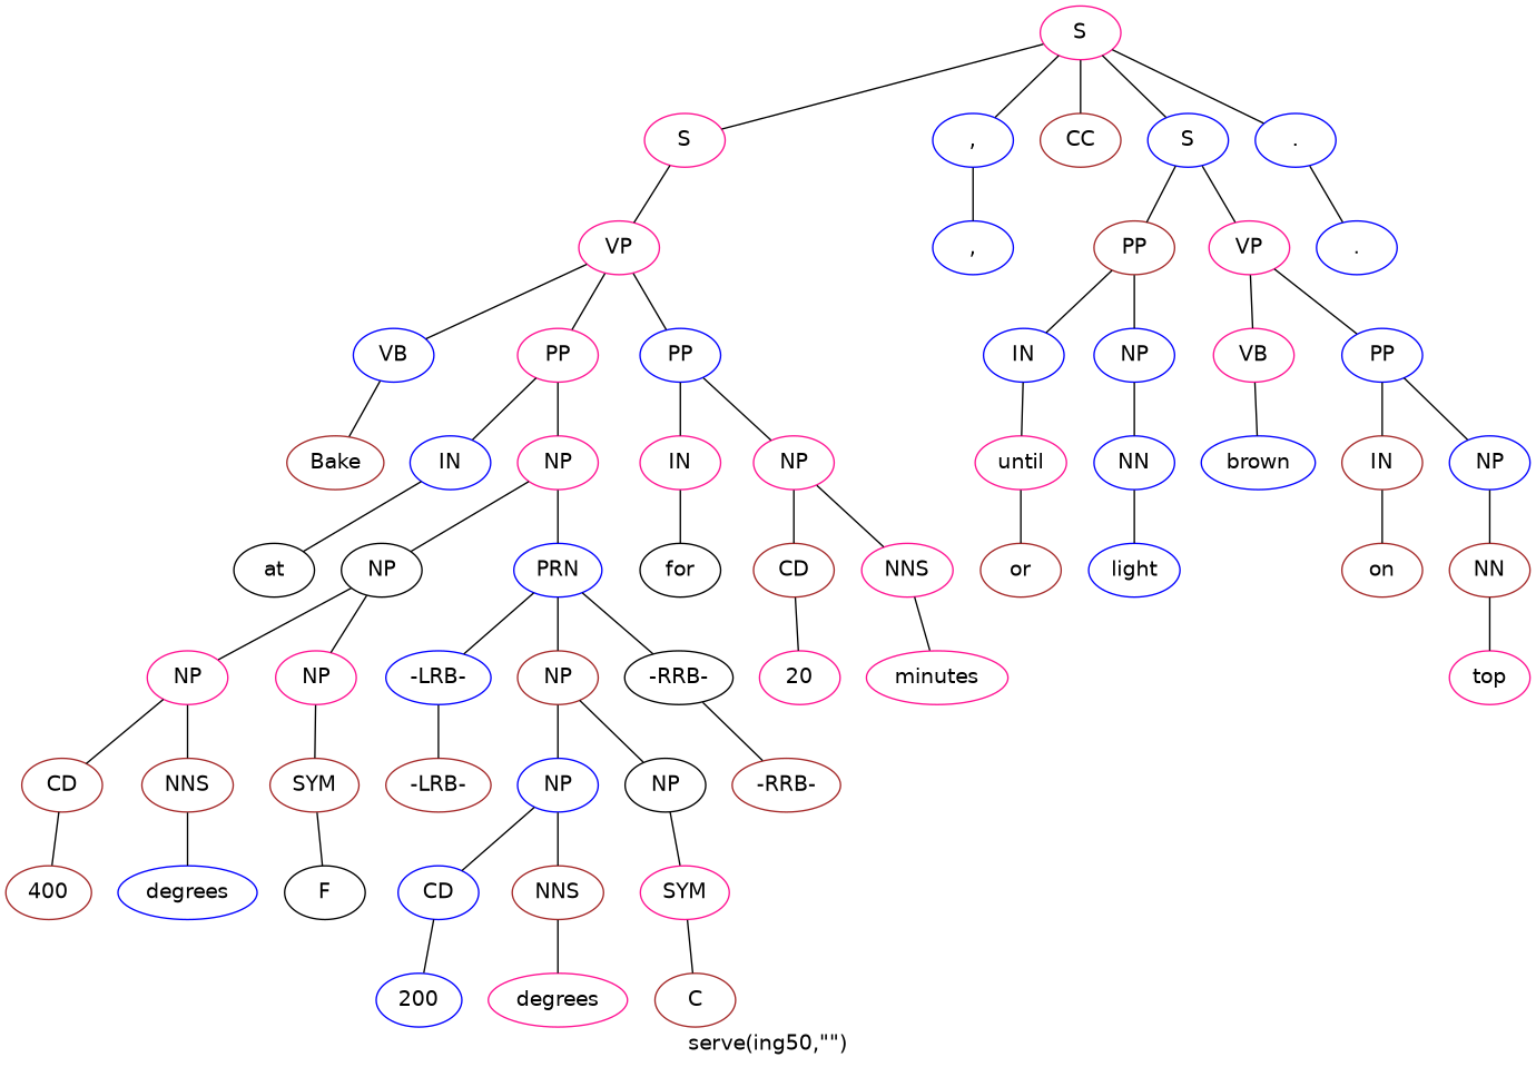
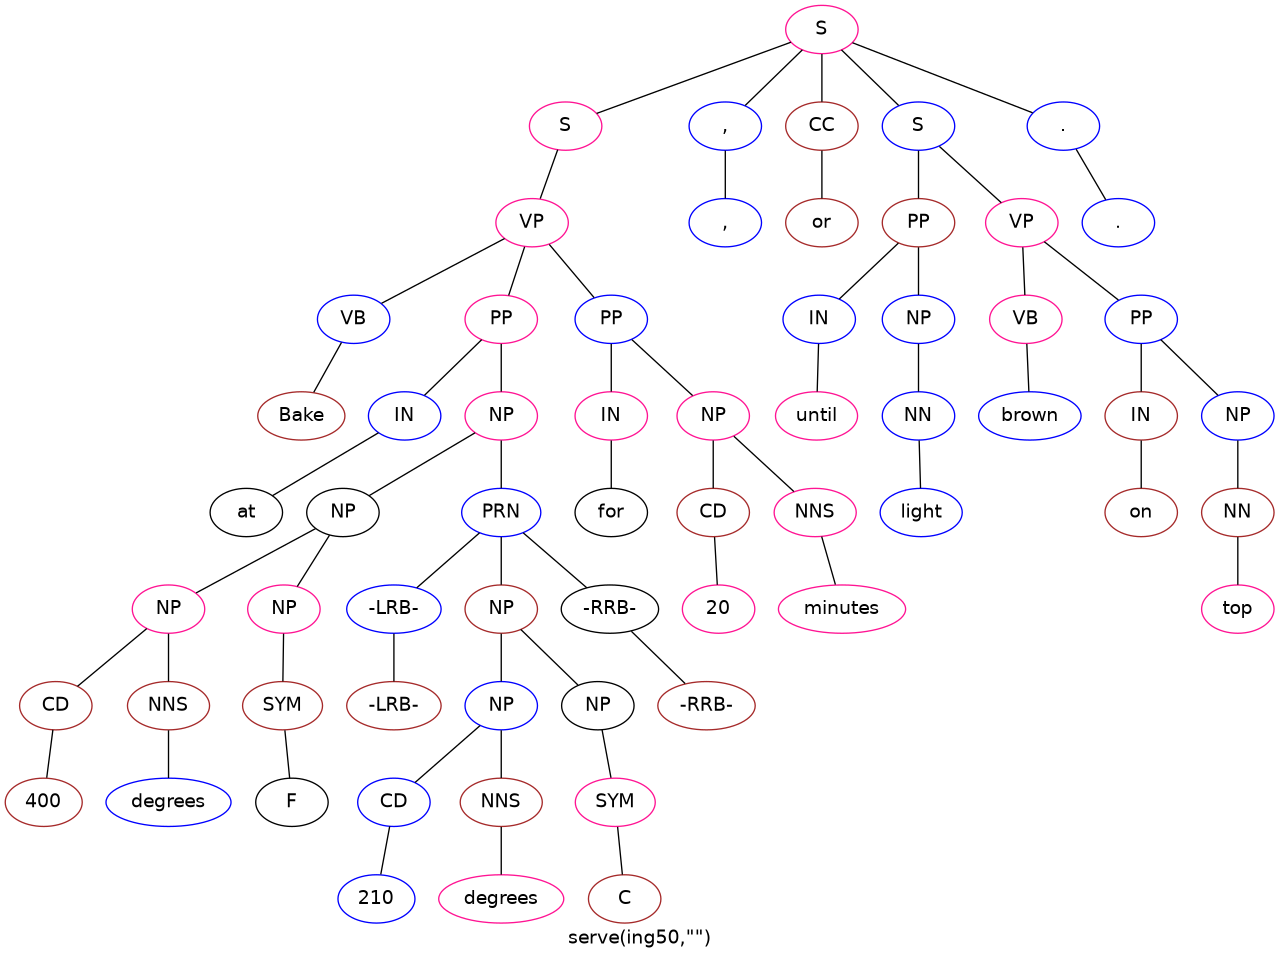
  graph {
    fontname="DejaVu Sans"
    label="serve(ing50,\"\")"
    node [color=blue fontname="DejaVu Sans"]
    edge [fontname="DejaVu Sans"]
    n1 [color=deeppink label=S]
    n2 [color=deeppink label=S]
    n3 [label=","]
    n4 [color=brown label=CC]
    n5 [label=S]
    n6 [label="."]
    n7 [color=deeppink label=VP]
    n8 [label=","]
    n9 [color=brown label=or]
    n10 [color=brown label=PP]
    n11 [color=deeppink label=VP]
    n12 [label="."]
    n13 [label=VB]
    n14 [color=deeppink label=PP]
    n15 [label=PP]
    n16 [color=brown label=Bake]
    n17 [label=IN]
    n18 [color=deeppink label=NP]
    n19 [color=deeppink label=IN]
    n20 [color=deeppink label=NP]
    n21 [color=black label=at]
    n22 [color=black label=NP]
    n23 [label=PRN]
    n24 [color=deeppink label=NP]
    n25 [color=deeppink label=NP]
    n26 [label="-LRB-"]
    n27 [color=brown label=NP]
    n28 [color=black label="-RRB-"]
    n29 [color=brown label=CD]
    n30 [color=brown label=NNS]
    n31 [color=brown label=SYM]
    n32 [color=brown label=400]
    n33 [label=degrees]
    n34 [color=black label=F]
    n35 [color=brown label="-LRB-"]
    n36 [label=NP]
    n37 [color=black label=NP]
    n38 [color=brown label="-RRB-"]
    n39 [label=CD]
    n40 [color=brown label=NNS]
    n41 [color=deeppink label=SYM]
-   n42 [label=200]
+   n42 [label=210]
    n43 [color=deeppink label=degrees]
    n44 [color=brown label=C]
    n45 [color=black label=for]
    n46 [color=brown label=CD]
    n47 [color=deeppink label=NNS]
    n48 [color=deeppink label=20]
    n49 [color=deeppink label=minutes]
    n50 [label=IN]
    n51 [label=NP]
    n52 [color=deeppink label=VB]
    n53 [label=PP]
    n54 [color=deeppink label=until]
    n55 [label=NN]
    n56 [label=light]
    n57 [label=brown]
    n58 [color=brown label=IN]
    n59 [label=NP]
    n60 [color=brown label=on]
    n61 [color=brown label=NN]
    n62 [color=deeppink label=top]
    n1 -- n2
    n1 -- n3
    n1 -- n4
    n1 -- n5
    n1 -- n6
    n2 -- n7
    n3 -- n8
-   n54 -- n9
+   n4 -- n9
    n5 -- n10
    n5 -- n11
    n6 -- n12
    n7 -- n13
    n7 -- n14
    n7 -- n15
    n10 -- n50
    n10 -- n51
    n11 -- n52
    n11 -- n53
    n13 -- n16
    n14 -- n17
    n14 -- n18
    n15 -- n19
    n15 -- n20
    n17 -- n21
    n18 -- n22
    n18 -- n23
    n19 -- n45
    n20 -- n46
    n20 -- n47
    n22 -- n24
    n22 -- n25
    n23 -- n26
    n23 -- n27
    n23 -- n28
    n24 -- n29
    n24 -- n30
    n25 -- n31
    n26 -- n35
    n27 -- n36
    n27 -- n37
    n28 -- n38
    n29 -- n32
    n30 -- n33
    n31 -- n34
    n36 -- n39
    n36 -- n40
    n37 -- n41
    n39 -- n42
    n40 -- n43
    n41 -- n44
    n46 -- n48
    n47 -- n49
    n50 -- n54
    n51 -- n55
    n52 -- n57
    n53 -- n58
    n53 -- n59
    n55 -- n56
    n58 -- n60
    n59 -- n61
    n61 -- n62
  }
